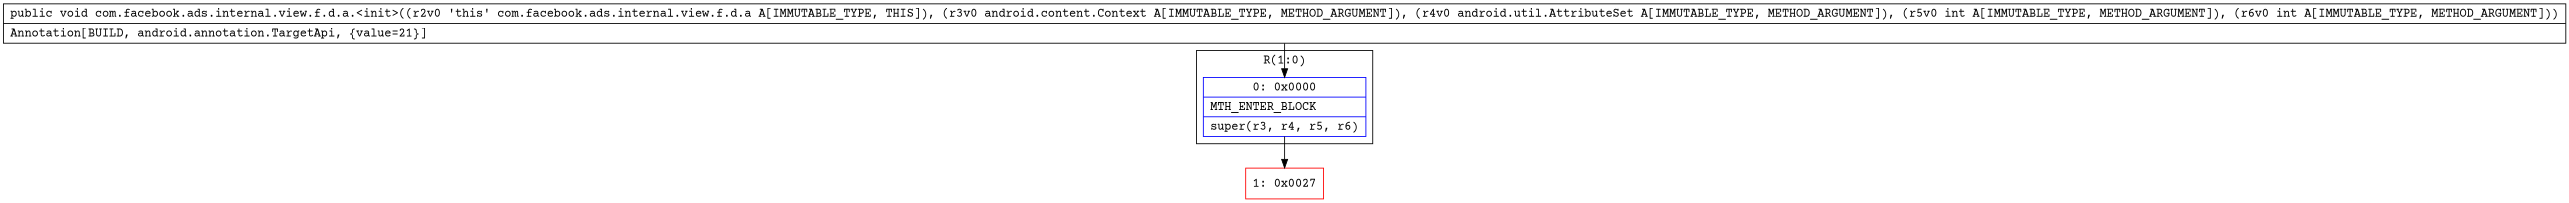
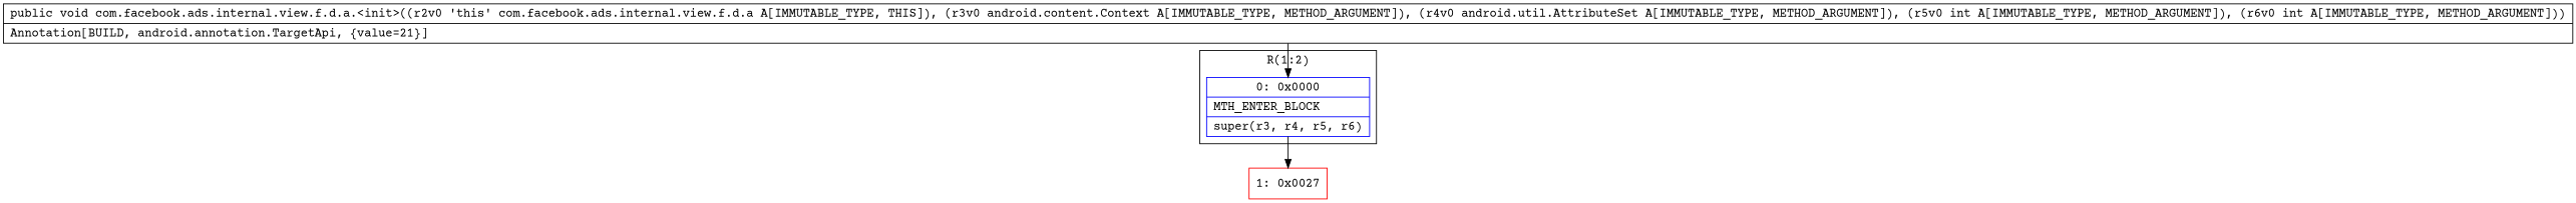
  digraph {
    fontname="Courier Prime"
    node [shape=record fontname="Courier Prime"]
    edge [fontname="Courier Prime"]
    n1 [color=blue label="{0\:\ 0x0000|MTH_ENTER_BLOCK\l|super(r3, r4, r5, r6)\l}"]
    n2 [color=red label="{1\:\ 0x0027}"]
    n3 [label="{public void com.facebook.ads.internal.view.f.d.a.\<init\>((r2v0 'this' com.facebook.ads.internal.view.f.d.a A[IMMUTABLE_TYPE, THIS]), (r3v0 android.content.Context A[IMMUTABLE_TYPE, METHOD_ARGUMENT]), (r4v0 android.util.AttributeSet A[IMMUTABLE_TYPE, METHOD_ARGUMENT]), (r5v0 int A[IMMUTABLE_TYPE, METHOD_ARGUMENT]), (r6v0 int A[IMMUTABLE_TYPE, METHOD_ARGUMENT]))  | Annotation[BUILD, android.annotation.TargetApi, \{value=21\}]\l}"]
    subgraph cluster_1 {
-     label="R(1:0)"
+     label="R(1:2)"
      n1
    }
    n1 -> n2
    n3 -> n1
  }
